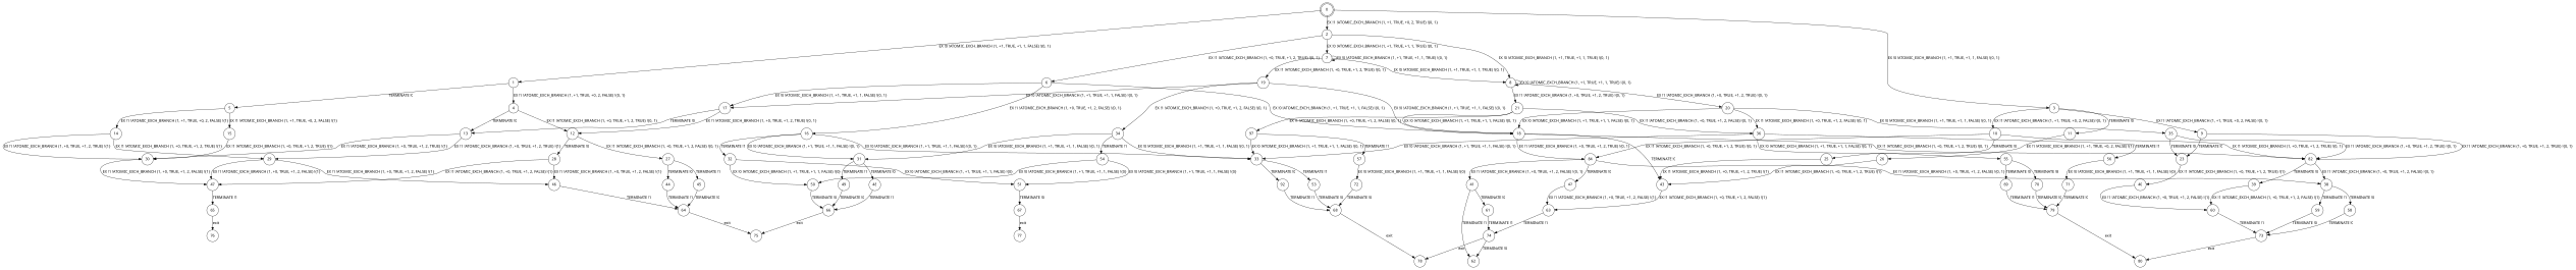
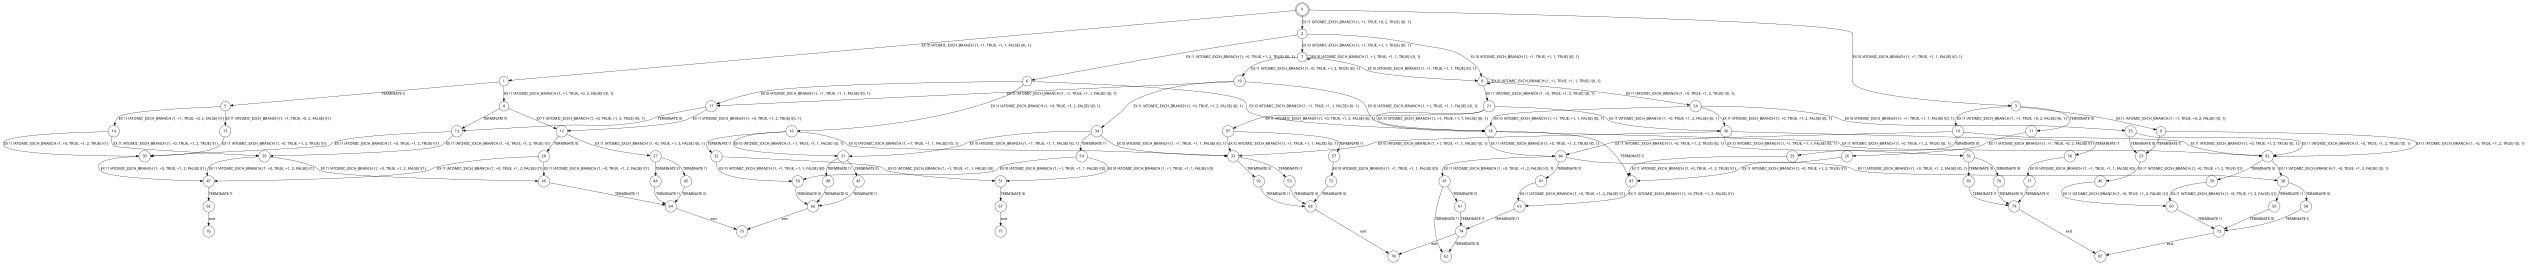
  digraph {
    fontname="Noto Sans"
    node [fontname="Noto Sans" shape=circle]
    edge [fontname="Noto Sans"]
    0 [peripheries=2]
    1
    2
    3
    4
    5
    6
    7
    8
    9
    10
    11
    12
    13
    14
    15
    16
    17
    18
    19
-   20
+   20 [label=24]
    21
    n23 [label=82]
    23
    n25 [label=84]
    25
    26
    27
    28
    29
    30
    31
    32
    33
    43
    34
    35
    36
    n39 [label=97]
    38
    39
    40
    41
    42
    44
    45
    46
    47
    48
    49
    50
    51
    n53 [label=92]
    53
    54
    55
    56
    57
    58
    59
    60
    61
    62
    63
    64
    65
    66
    67
    68
    69
    70
    71
    72
    73
    74
    75
    76
    77
    78
    79
-   80
+   80 [label=87]
    0 -> 1 [label="EX !0 !ATOMIC_EXCH_BRANCH (1, +1, TRUE, +1, 1, FALSE) !{0, 1}"]
    0 -> 2 [label="EX !1 !ATOMIC_EXCH_BRANCH (1, +1, TRUE, +0, 2, TRUE) !{0, 1}"]
    0 -> 3 [label="EX !0 !ATOMIC_EXCH_BRANCH (1, +1, TRUE, +1, 1, FALSE) !{0, 1}"]
    1 -> 4 [label="EX !1 !ATOMIC_EXCH_BRANCH (1, +1, TRUE, +0, 2, FALSE) !{0, 1}"]
    1 -> 5 [label="TERMINATE !0"]
    2 -> 6 [label="EX !1 !ATOMIC_EXCH_BRANCH (1, +0, TRUE, +1, 2, TRUE) !{0, 1}"]
    2 -> 7 [label="EX !0 !ATOMIC_EXCH_BRANCH (1, +1, TRUE, +1, 1, TRUE) !{0, 1}"]
    2 -> 8 [label="EX !0 !ATOMIC_EXCH_BRANCH (1, +1, TRUE, +1, 1, TRUE) !{0, 1}"]
    3 -> 9 [label="EX !1 !ATOMIC_EXCH_BRANCH (1, +1, TRUE, +0, 2, FALSE) !{0, 1}"]
    3 -> 10 [label="EX !1 !ATOMIC_EXCH_BRANCH (1, +1, TRUE, +0, 2, FALSE) !{0, 1}"]
    3 -> 11 [label="TERMINATE !0"]
    4 -> 12 [label="EX !1 !ATOMIC_EXCH_BRANCH (1, +0, TRUE, +1, 2, TRUE) !{0, 1}"]
    4 -> 13 [label="TERMINATE !0"]
    5 -> 14 [label="EX !1 !ATOMIC_EXCH_BRANCH (1, +1, TRUE, +0, 2, FALSE) !{1}"]
    5 -> 15 [label="EX !1 !ATOMIC_EXCH_BRANCH (1, +1, TRUE, +0, 2, FALSE) !{1}"]
    6 -> 16 [label="EX !1 !ATOMIC_EXCH_BRANCH (1, +0, TRUE, +1, 2, FALSE) !{0, 1}"]
    6 -> 17 [label="EX !0 !ATOMIC_EXCH_BRANCH (1, +1, TRUE, +1, 1, FALSE) !{0, 1}"]
    6 -> 18 [label="EX !0 !ATOMIC_EXCH_BRANCH (1, +1, TRUE, +1, 1, FALSE) !{0, 1}"]
    7 -> 7 [label="EX !0 !ATOMIC_EXCH_BRANCH (1, +1, TRUE, +1, 1, TRUE) !{0, 1}"]
    7 -> 8 [label="EX !0 !ATOMIC_EXCH_BRANCH (1, +1, TRUE, +1, 1, TRUE) !{0, 1}"]
    7 -> 19 [label="EX !1 !ATOMIC_EXCH_BRANCH (1, +0, TRUE, +1, 2, TRUE) !{0, 1}"]
    8 -> 8 [label="EX !0 !ATOMIC_EXCH_BRANCH (1, +1, TRUE, +1, 1, TRUE) !{0, 1}"]
    8 -> 20 [label="EX !1 !ATOMIC_EXCH_BRANCH (1, +0, TRUE, +1, 2, TRUE) !{0, 1}"]
    8 -> 21 [label="EX !1 !ATOMIC_EXCH_BRANCH (1, +0, TRUE, +1, 2, TRUE) !{0, 1}"]
    9 -> n23 [label="EX !1 !ATOMIC_EXCH_BRANCH (1, +0, TRUE, +1, 2, TRUE) !{0, 1}"]
    9 -> 23 [label="TERMINATE !0"]
    10 -> n23 [label="EX !1 !ATOMIC_EXCH_BRANCH (1, +0, TRUE, +1, 2, TRUE) !{0, 1}"]
    10 -> n25 [label="EX !1 !ATOMIC_EXCH_BRANCH (1, +0, TRUE, +1, 2, TRUE) !{0, 1}"]
    10 -> 25 [label="TERMINATE !0"]
    11 -> 26 [label="EX !1 !ATOMIC_EXCH_BRANCH (1, +1, TRUE, +0, 2, FALSE) !{1}"]
    12 -> 27 [label="EX !1 !ATOMIC_EXCH_BRANCH (1, +0, TRUE, +1, 2, FALSE) !{0, 1}"]
    12 -> 28 [label="TERMINATE !0"]
    13 -> 29 [label="EX !1 !ATOMIC_EXCH_BRANCH (1, +0, TRUE, +1, 2, TRUE) !{1}"]
    13 -> 30 [label="EX !1 !ATOMIC_EXCH_BRANCH (1, +0, TRUE, +1, 2, TRUE) !{1}"]
    14 -> 29 [label="EX !1 !ATOMIC_EXCH_BRANCH (1, +0, TRUE, +1, 2, TRUE) !{1}"]
    14 -> 30 [label="EX !1 !ATOMIC_EXCH_BRANCH (1, +0, TRUE, +1, 2, TRUE) !{1}"]
    15 -> 30 [label="EX !1 !ATOMIC_EXCH_BRANCH (1, +0, TRUE, +1, 2, TRUE) !{1}"]
    16 -> 31 [label="EX !0 !ATOMIC_EXCH_BRANCH (1, +1, TRUE, +1, 1, FALSE) !{0, 1}"]
    16 -> 32 [label="TERMINATE !1"]
    16 -> 33 [label="EX !0 !ATOMIC_EXCH_BRANCH (1, +1, TRUE, +1, 1, FALSE) !{0, 1}"]
    17 -> 12 [label="EX !1 !ATOMIC_EXCH_BRANCH (1, +0, TRUE, +1, 2, TRUE) !{0, 1}"]
    17 -> 13 [label="TERMINATE !0"]
    18 -> n23 [label="EX !1 !ATOMIC_EXCH_BRANCH (1, +0, TRUE, +1, 2, TRUE) !{0, 1}"]
    18 -> n25 [label="EX !1 !ATOMIC_EXCH_BRANCH (1, +0, TRUE, +1, 2, TRUE) !{0, 1}"]
    18 -> 43 [label="TERMINATE !0"]
    19 -> 17 [label="EX !0 !ATOMIC_EXCH_BRANCH (1, +1, TRUE, +1, 1, FALSE) !{0, 1}"]
    19 -> 18 [label="EX !0 !ATOMIC_EXCH_BRANCH (1, +1, TRUE, +1, 1, FALSE) !{0, 1}"]
    19 -> 34 [label="EX !1 !ATOMIC_EXCH_BRANCH (1, +0, TRUE, +1, 2, FALSE) !{0, 1}"]
    20 -> 18 [label="EX !0 !ATOMIC_EXCH_BRANCH (1, +1, TRUE, +1, 1, FALSE) !{0, 1}"]
    20 -> 35 [label="EX !0 !ATOMIC_EXCH_BRANCH (1, +1, TRUE, +1, 1, FALSE) !{0, 1}"]
    20 -> 36 [label="EX !1 !ATOMIC_EXCH_BRANCH (1, +0, TRUE, +1, 2, FALSE) !{0, 1}"]
    21 -> 18 [label="EX !0 !ATOMIC_EXCH_BRANCH (1, +1, TRUE, +1, 1, FALSE) !{0, 1}"]
    21 -> 36 [label="EX !1 !ATOMIC_EXCH_BRANCH (1, +0, TRUE, +1, 2, FALSE) !{0, 1}"]
    21 -> n39 [label="EX !1 !ATOMIC_EXCH_BRANCH (1, +0, TRUE, +1, 2, FALSE) !{0, 1}"]
    n23 -> 38 [label="EX !1 !ATOMIC_EXCH_BRANCH (1, +0, TRUE, +1, 2, FALSE) !{0, 1}"]
    n23 -> 39 [label="TERMINATE !0"]
    23 -> 40 [label="EX !1 !ATOMIC_EXCH_BRANCH (1, +0, TRUE, +1, 2, TRUE) !{1}"]
    n25 -> 38 [label="EX !1 !ATOMIC_EXCH_BRANCH (1, +0, TRUE, +1, 2, FALSE) !{0, 1}"]
    n25 -> 41 [label="EX !1 !ATOMIC_EXCH_BRANCH (1, +0, TRUE, +1, 2, FALSE) !{0, 1}"]
    n25 -> 42 [label="TERMINATE !0"]
    25 -> 43 [label="EX !1 !ATOMIC_EXCH_BRANCH (1, +0, TRUE, +1, 2, TRUE) !{1}"]
    26 -> 43 [label="EX !1 !ATOMIC_EXCH_BRANCH (1, +0, TRUE, +1, 2, TRUE) !{1}"]
    27 -> 44 [label="TERMINATE !0"]
    27 -> 45 [label="TERMINATE !1"]
    28 -> 46 [label="EX !1 !ATOMIC_EXCH_BRANCH (1, +0, TRUE, +1, 2, FALSE) !{1}"]
    28 -> 47 [label="EX !1 !ATOMIC_EXCH_BRANCH (1, +0, TRUE, +1, 2, FALSE) !{1}"]
    29 -> 46 [label="EX !1 !ATOMIC_EXCH_BRANCH (1, +0, TRUE, +1, 2, FALSE) !{1}"]
    29 -> 47 [label="EX !1 !ATOMIC_EXCH_BRANCH (1, +0, TRUE, +1, 2, FALSE) !{1}"]
    30 -> 47 [label="EX !1 !ATOMIC_EXCH_BRANCH (1, +0, TRUE, +1, 2, FALSE) !{1}"]
    31 -> 48 [label="TERMINATE !0"]
    31 -> 49 [label="TERMINATE !1"]
    32 -> 50 [label="EX !0 !ATOMIC_EXCH_BRANCH (1, +1, TRUE, +1, 1, FALSE) !{0}"]
    32 -> 51 [label="EX !0 !ATOMIC_EXCH_BRANCH (1, +1, TRUE, +1, 1, FALSE) !{0}"]
    33 -> n53 [label="TERMINATE !0"]
    33 -> 53 [label="TERMINATE !1"]
    43 -> 63 [label="EX !1 !ATOMIC_EXCH_BRANCH (1, +0, TRUE, +1, 2, FALSE) !{1}"]
    34 -> 31 [label="EX !0 !ATOMIC_EXCH_BRANCH (1, +1, TRUE, +1, 1, FALSE) !{0, 1}"]
    34 -> 33 [label="EX !0 !ATOMIC_EXCH_BRANCH (1, +1, TRUE, +1, 1, FALSE) !{0, 1}"]
    34 -> 54 [label="TERMINATE !1"]
    35 -> n23 [label="EX !1 !ATOMIC_EXCH_BRANCH (1, +0, TRUE, +1, 2, TRUE) !{0, 1}"]
    35 -> 23 [label="TERMINATE !0"]
    36 -> 33 [label="EX !0 !ATOMIC_EXCH_BRANCH (1, +1, TRUE, +1, 1, FALSE) !{0, 1}"]
    36 -> 55 [label="EX !0 !ATOMIC_EXCH_BRANCH (1, +1, TRUE, +1, 1, FALSE) !{0, 1}"]
    36 -> 56 [label="TERMINATE !1"]
    n39 -> 33 [label="EX !0 !ATOMIC_EXCH_BRANCH (1, +1, TRUE, +1, 1, FALSE) !{0, 1}"]
    n39 -> 57 [label="TERMINATE !1"]
    38 -> 58 [label="TERMINATE !0"]
    38 -> 59 [label="TERMINATE !1"]
    39 -> 60 [label="EX !1 !ATOMIC_EXCH_BRANCH (1, +0, TRUE, +1, 2, FALSE) !{1}"]
    40 -> 60 [label="EX !1 !ATOMIC_EXCH_BRANCH (1, +0, TRUE, +1, 2, FALSE) !{1}"]
    41 -> 61 [label="TERMINATE !0"]
    41 -> 62 [label="TERMINATE !1"]
    42 -> 63 [label="EX !1 !ATOMIC_EXCH_BRANCH (1, +0, TRUE, +1, 2, FALSE) !{1}"]
    44 -> 64 [label="TERMINATE !1"]
    45 -> 64 [label="TERMINATE !0"]
    46 -> 64 [label="TERMINATE !1"]
    47 -> 65 [label="TERMINATE !1"]
    48 -> 66 [label="TERMINATE !1"]
    49 -> 66 [label="TERMINATE !0"]
    50 -> 66 [label="TERMINATE !0"]
    51 -> 67 [label="TERMINATE !0"]
    n53 -> 68 [label="TERMINATE !1"]
    53 -> 68 [label="TERMINATE !0"]
    54 -> 50 [label="EX !0 !ATOMIC_EXCH_BRANCH (1, +1, TRUE, +1, 1, FALSE) !{0}"]
    54 -> 51 [label="EX !0 !ATOMIC_EXCH_BRANCH (1, +1, TRUE, +1, 1, FALSE) !{0}"]
    55 -> 69 [label="TERMINATE !0"]
    55 -> 70 [label="TERMINATE !8"]
    56 -> 71 [label="EX !0 !ATOMIC_EXCH_BRANCH (1, +1, TRUE, +1, 1, FALSE) !{0}"]
    57 -> 72 [label="EX !0 !ATOMIC_EXCH_BRANCH (1, +1, TRUE, +1, 1, FALSE) !{0}"]
    58 -> 73 [label="TERMINATE !0"]
    59 -> 73 [label="TERMINATE !0"]
    60 -> 73 [label="TERMINATE !1"]
    61 -> 74 [label="TERMINATE !1"]
    63 -> 74 [label="TERMINATE !1"]
    64 -> 75 [label=exit]
    65 -> 76 [label=exit]
    66 -> 75 [label=exit]
    67 -> 77 [label=exit]
    68 -> 78 [label=exit]
    69 -> 79 [label="TERMINATE !1"]
    70 -> 79 [label="TERMINATE !0"]
    71 -> 79 [label="TERMINATE !0"]
    72 -> 68 [label="TERMINATE !0"]
    73 -> 80 [label=exit]
    74 -> 62 [label="TERMINATE !0"]
    74 -> 78 [label=exit]
    79 -> 80 [label=exit]
  }
